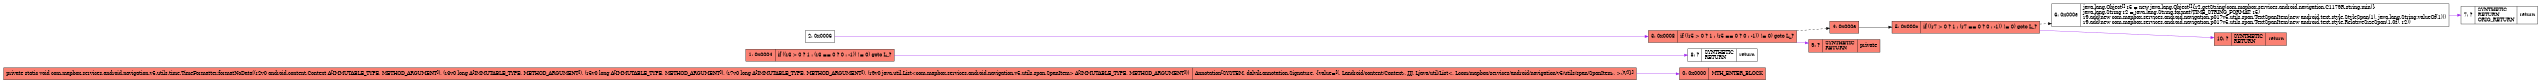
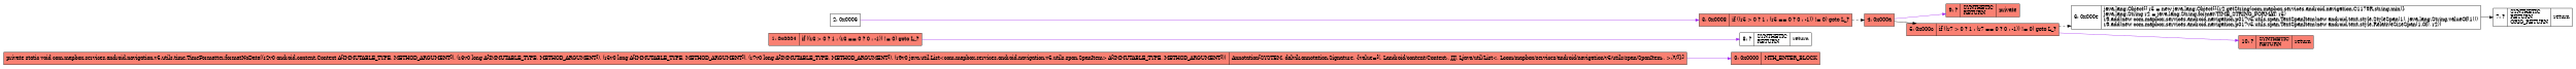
  digraph {
    rankdir=LR
    node [fillcolor=salmon shape=record style=filled]
    edge [color=purple]
    n1 [label="{0\:\ 0x0000|MTH_ENTER_BLOCK\l}"]
    n2 [label="{1\:\ 0x0004|if ((r3 \> 0 ? 1 : (r3 == 0 ? 0 : \-1)) != 0) goto L_?\l}"]
    n3 [fillcolor=white label="{8\:\ ?|SYNTHETIC\lRETURN\l|return\l}"]
    n4 [fillcolor=white label="{2\:\ 0x0006}"]
    n5 [label="{3\:\ 0x0008|if ((r5 \> 0 ? 1 : (r5 == 0 ? 0 : \-1)) != 0) goto L_?\l}"]
    n6 [label="{4\:\ 0x000a}"]
    n7 [label="{9\:\ ?|SYNTHETIC\lRETURN\l|private\l}"]
    n8 [label="{5\:\ 0x000c|if ((r7 \> 0 ? 1 : (r7 == 0 ? 0 : \-1)) != 0) goto L_?\l}"]
    n9 [fillcolor=white label="{6\:\ 0x000e|java.lang.Object[] r5 = new java.lang.Object[]\{r2.getString(com.mapbox.services.android.navigation.C1179R.string.min)\}\ljava.lang.String r2 = java.lang.String.format(TIME_STRING_FORMAT, r5)\lr9.add(new com.mapbox.services.android.navigation.p017v5.utils.span.TextSpanItem(new android.text.style.StyleSpan(1), java.lang.String.valueOf(1)))\lr9.add(new com.mapbox.services.android.navigation.p017v5.utils.span.TextSpanItem(new android.text.style.RelativeSizeSpan(1.0f), r2))\l}"]
    n10 [label="{10\:\ ?|SYNTHETIC\lRETURN\l|return\l}"]
    n11 [fillcolor=white label="{7\:\ ?|SYNTHETIC\lRETURN\lORIG_RETURN\l|return\l}"]
    n12 [label="{private static void com.mapbox.services.android.navigation.v5.utils.time.TimeFormatter.formatNoData((r2v0 android.content.Context A[IMMUTABLE_TYPE, METHOD_ARGUMENT]), (r3v0 long A[IMMUTABLE_TYPE, METHOD_ARGUMENT]), (r5v0 long A[IMMUTABLE_TYPE, METHOD_ARGUMENT]), (r7v0 long A[IMMUTABLE_TYPE, METHOD_ARGUMENT]), (r9v0 java.util.List\<com.mapbox.services.android.navigation.v5.utils.span.SpanItem\> A[IMMUTABLE_TYPE, METHOD_ARGUMENT]))  | Annotation[SYSTEM, dalvik.annotation.Signature, \{value=[(, Landroid\/content\/Context;, JJJ, Ljava\/util\/List\<, Lcom\/mapbox\/services\/android\/navigation\/v5\/utils\/span\/SpanItem;, \>;)V]\}]\l}"]
    n2 -> n3
    n4 -> n5
    n5 -> n6 [color=black style=dashed]
-   n5 -> n7
+   n6 -> n7
    n6 -> n8 [color=black]
    n8 -> n9 [color=black style=dashed]
    n8 -> n10
-   n9 -> n11
+   n9 -> n11 [color=black]
    n12 -> n1
  }
